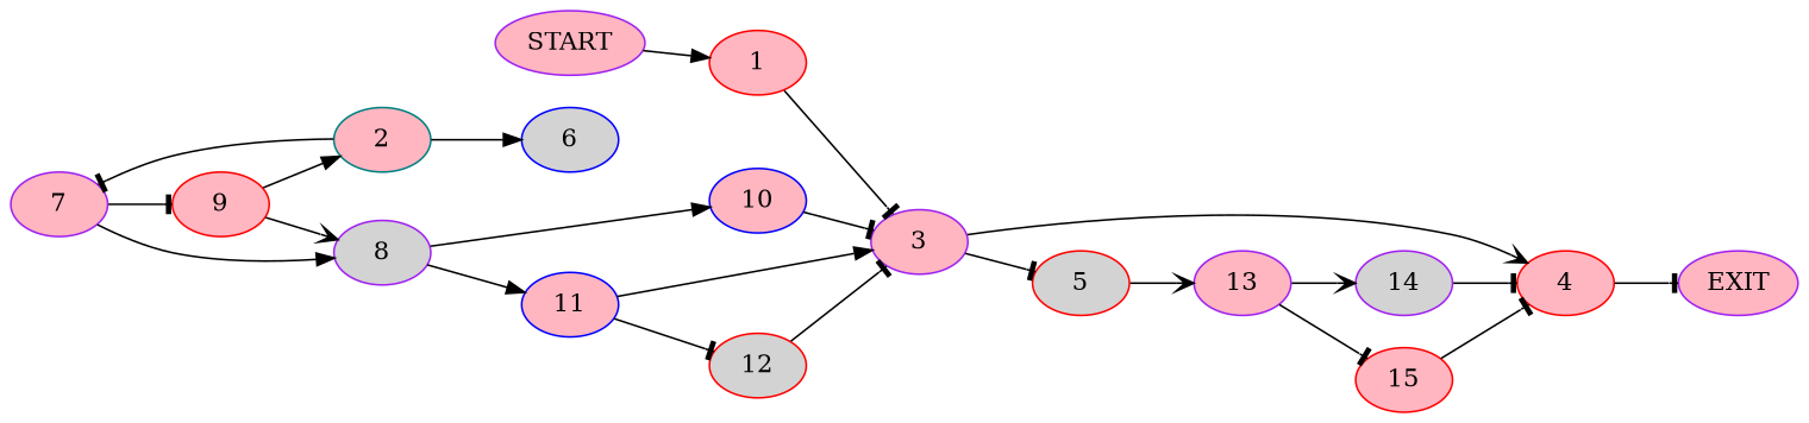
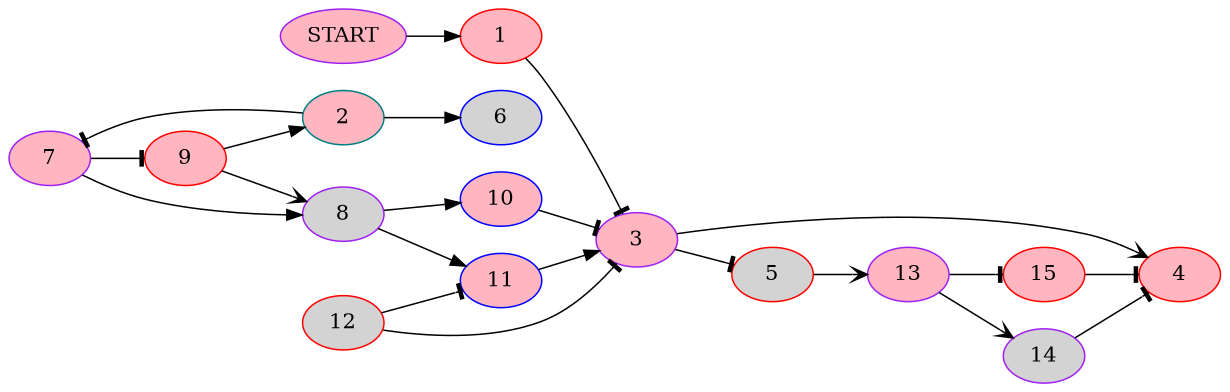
  digraph {
    fontname="DejaVu Serif"
    rankdir=LR
    node [color=purple fillcolor=lightpink fontname="DejaVu Serif" style=filled]
    edge [arrowhead=tee fontname="DejaVu Serif"]
    n1 [label=START]
    1 [color=red]
    3
-   n4 [label=EXIT]
    2 [color=teal]
    6 [color=blue fillcolor=lightgrey]
    7
    4 [color=red]
    5 [color=red fillcolor=lightgrey]
    8 [fillcolor=lightgrey]
    9 [color=red]
    13
    14 [fillcolor=lightgrey]
    15 [color=red]
    10 [color=blue]
    11 [color=blue]
    12 [color=red fillcolor=lightgrey]
    n1 -> 1 [arrowhead=normal]
    1 -> 3
    3 -> 4 [arrowhead=vee]
    3 -> 5
    2 -> 6 [arrowhead=normal]
    2 -> 7
    7 -> 8 [arrowhead=normal]
    7 -> 9
-   4 -> n4
    5 -> 13 [arrowhead=vee]
    8 -> 10 [arrowhead=normal]
    8 -> 11 [arrowhead=normal]
    9 -> 2 [arrowhead=normal]
    9 -> 8 [arrowhead=vee]
    13 -> 14 [arrowhead=vee]
    13 -> 15
    14 -> 4
    15 -> 4
    10 -> 3
    11 -> 3 [arrowhead=normal]
-   11 -> 12
+   12 -> 11
    12 -> 3
  }
